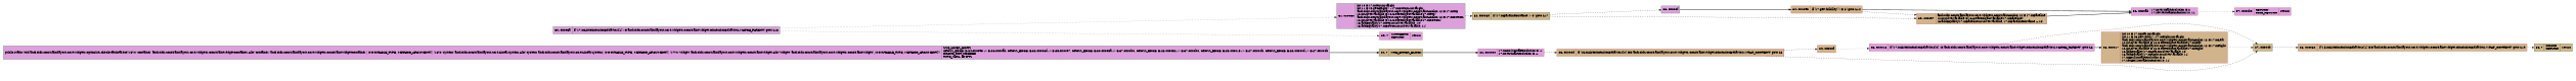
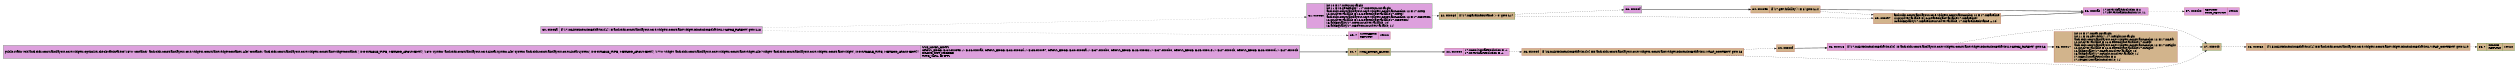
  digraph {
    rankdir=LR
    node [color=brown fillcolor=tan shape=record style=filled]
    edge [style=dashed]
    n1 [color=darkgreen label="{20\:\ ?|MTH_ENTER_BLOCK\l}"]
    n2 [fillcolor=plum label="{22\:\ 0x0000|r7.mHorizontalResolution = \-1\lr7.mVerticalResolution = \-1\l}"]
    n3 [label="{23\:\ 0x000d|if (r5.mListDimensionBehaviors[0] == androidx.constraintlayout.core.widgets.ConstraintWidget.DimensionBehaviour.WRAP_CONTENT) goto L6\l}"]
    n4 [label="{24\:\ 0x000f}"]
    n5 [color=darkgreen label="{27\:\ 0x004b}"]
    n6 [fillcolor=plum label="{25\:\ 0x0015|if (r7.mListDimensionBehaviors[0] != androidx.constraintlayout.core.widgets.ConstraintWidget.DimensionBehaviour.MATCH_PARENT) goto L6\l}"]
    n7 [label="{28\:\ 0x0052|if (r5.mListDimensionBehaviors[1] == androidx.constraintlayout.core.widgets.ConstraintWidget.DimensionBehaviour.WRAP_CONTENT) goto L19\l}"]
    n8 [label="{26\:\ 0x0017|int r0 = r7.mLeft.mMargin\lint r1 = r5.getWidth() \- r7.mRight.mMargin\landroidx.constraintlayout.core.widgets.ConstraintAnchor r2 = r7.mLeft\lr2.mSolverVariable = r6.createObjectVariable(r7.mLeft)\landroidx.constraintlayout.core.widgets.ConstraintAnchor r2 = r7.mRight\lr2.mSolverVariable = r6.createObjectVariable(r7.mRight)\lr6.addEquality(r7.mLeft.mSolverVariable, r0)\lr6.addEquality(r7.mRight.mSolverVariable, r1)\lr7.mHorizontalResolution = 8\lr7.setHorizontalDimension(r0, r1)\l}"]
    n9 [color=darkgreen label="{38\:\ ?|INLINE\lRETURN\l|return\l}"]
    n10 [color=darkgreen fillcolor=plum label="{30\:\ 0x005a|if (r7.mListDimensionBehaviors[1] != androidx.constraintlayout.core.widgets.ConstraintWidget.DimensionBehaviour.MATCH_PARENT) goto L18\l}"]
    n11 [color=darkgreen fillcolor=plum label="{31\:\ 0x005c|int r0 = r7.mTop.mMargin\lint r1 = r5.getHeight() \- r7.mBottom.mMargin\landroidx.constraintlayout.core.widgets.ConstraintAnchor r2 = r7.mTop\lr2.mSolverVariable = r6.createObjectVariable(r7.mTop)\landroidx.constraintlayout.core.widgets.ConstraintAnchor r2 = r7.mBottom\lr2.mSolverVariable = r6.createObjectVariable(r7.mBottom)\lr6.addEquality(r7.mTop.mSolverVariable, r0)\lr6.addEquality(r7.mBottom.mSolverVariable, r1)\l}"]
    n12 [fillcolor=plum label="{39\:\ ?|SYNTHETIC\lRETURN\l|return\l}"]
    n13 [color=darkgreen label="{32\:\ 0x008d|if (r7.mBaselineDistance \> 0) goto L17\l}"]
    n14 [color=darkgreen fillcolor=plum label="{33\:\ 0x008f}"]
    n15 [label="{35\:\ 0x0097|androidx.constraintlayout.core.widgets.ConstraintAnchor r2 = r7.mBaseline\lr2.mSolverVariable = r6.createObjectVariable(r7.mBaseline)\lr6.addEquality(r7.mBaseline.mSolverVariable, r7.mBaselineDistance + r0)\l}"]
    n16 [label="{34\:\ 0x0095|if (r7.getVisibility() != 8) goto L14\l}"]
    n17 [fillcolor=plum label="{36\:\ 0x00ab|r7.mVerticalResolution = 2\lr7.setVerticalDimension(r0, r1)\l}"]
    n18 [fillcolor=plum label="{37\:\ 0x00b0|RETURN\lORIG_RETURN\l|return\l}"]
    n19 [color=darkgreen fillcolor=plum label="{public static void androidx.constraintlayout.core.widgets.Optimizer.checkMatchParent((r5v0 'container' androidx.constraintlayout.core.widgets.ConstraintWidgetContainer A[D('container' androidx.constraintlayout.core.widgets.ConstraintWidgetContainer), IMMUTABLE_TYPE, METHOD_ARGUMENT]), (r6v0 'system' androidx.constraintlayout.core.LinearSystem A[D('system' androidx.constraintlayout.core.LinearSystem), IMMUTABLE_TYPE, METHOD_ARGUMENT]), (r7v0 'widget' androidx.constraintlayout.core.widgets.ConstraintWidget A[D('widget' androidx.constraintlayout.core.widgets.ConstraintWidget), IMMUTABLE_TYPE, METHOD_ARGUMENT]))  | USE_LINES_HINTS\lCROSS_EDGE: B:34:0x0095 \-\> B:36:0x00ab, CROSS_EDGE: B:32:0x008d \-\> B:35:0x0097, CROSS_EDGE: B:30:0x005a \-\> B:37:0x00b0, CROSS_EDGE: B:28:0x0052 \-\> B:37:0x00b0, CROSS_EDGE: B:25:0x0015 \-\> B:27:0x004b, CROSS_EDGE: B:23:0x000d \-\> B:27:0x004b\lINLINE_NOT_NEEDED\lTYPE_VARS: EMPTY\l}"]
    n1 -> n2 [style=bold]
    n2 -> n3
    n3 -> n4
    n3 -> n5
-   n4 -> n6 [style=dotted]
+   n4 -> n6 [style=bold]
    n5 -> n7
    n6 -> n5
    n6 -> n8 [style=bold]
    n7 -> n9 [style=dotted]
    n8 -> n5 [style=dotted]
    n10 -> n11 [style=dotted]
    n10 -> n12 [style=dotted]
    n11 -> n13
    n13 -> n14
    n13 -> n15
    n14 -> n16 [style=bold]
    n15 -> n17 [style=bold]
    n16 -> n15
    n16 -> n17 [style=bold]
    n17 -> n18 [style=dotted]
    n19 -> n1 [style=bold]
  }
